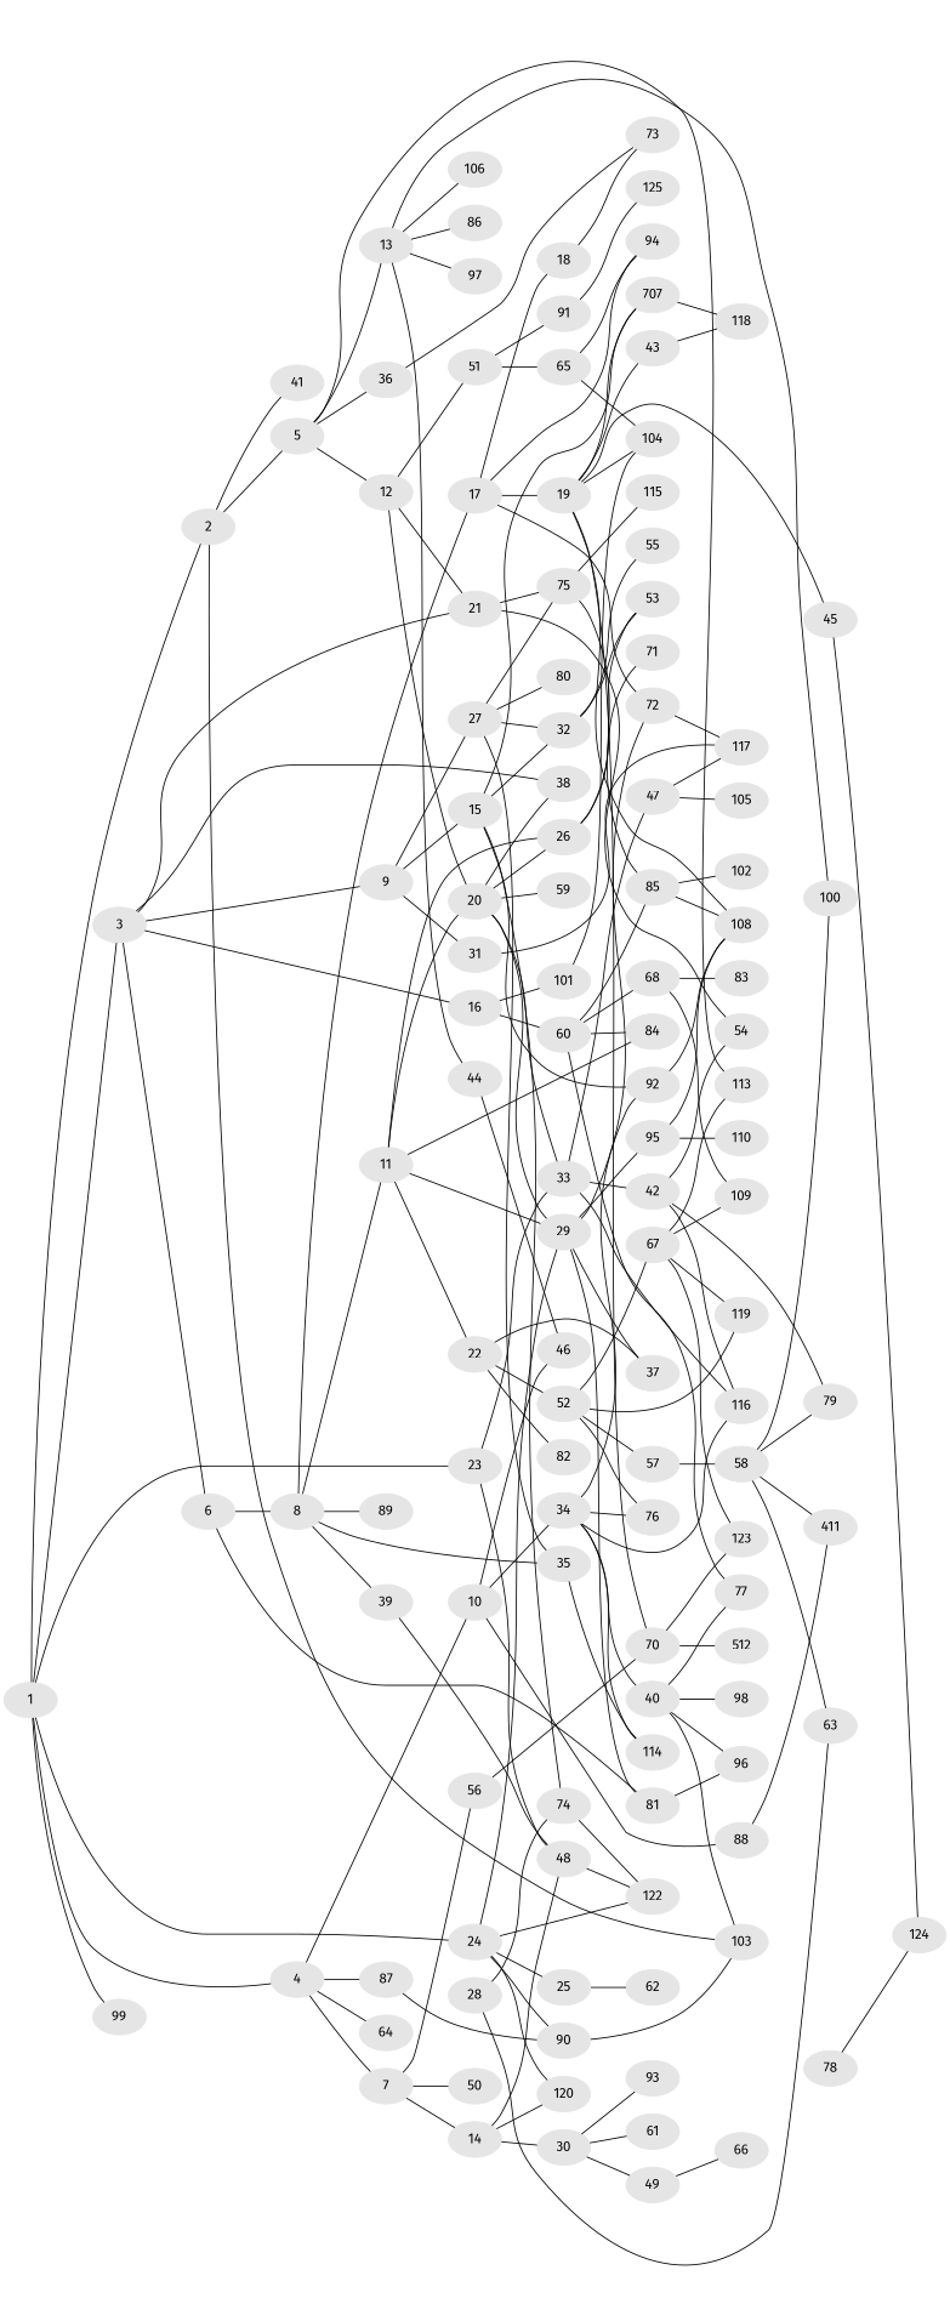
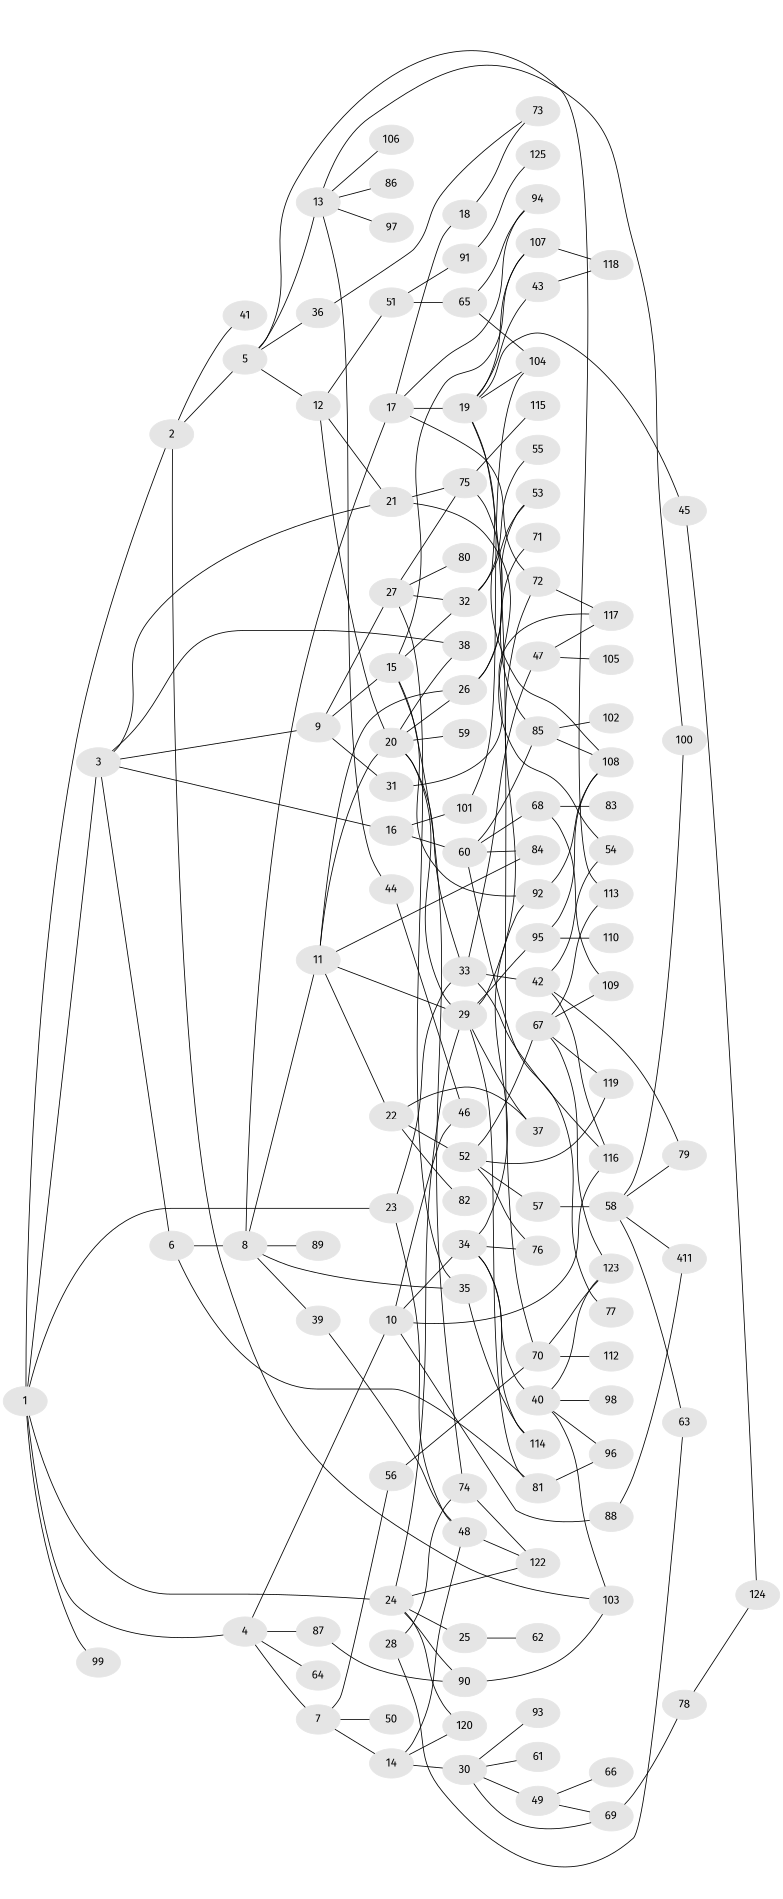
  graph {
    fontname="Fira Sans"
    rankdir=LR
    node [color=gray90 fontname="Fira Sans" style=filled]
    edge [fontname="Fira Sans"]
    1
    2
    3
    4
    23
    24
    99
    5
    41
    103
    6
    9
    16
    21
    38
    7
    10
    64
    87
    48
    33
    29
    120
    25
    90
    122
    12
    13
    36
    113
    8
    81
    15
    27
    31
    60
    101
    54
    75
    14
    50
    56
    34
    46
    88
    20
    51
    44
    86
    97
    100
    106
    73
    11
    17
    35
    39
    89
    96
    30
    70
    22
    26
    84
    18
    19
    72
    94
    114
    32
    74
    92
-   107 [label=707]
+   107
    80
    117
    116
    40
    76
    n79 [label=411]
    59
    37
    52
    82
    53
    71
    95
    65
    91
    49
    61
+   69
    93
    28
    63
    55
    108
    118
    77
    68
    85
    104
    43
    45
    124
    123
-   112 [label=512]
+   112
    42
    47
    115
    57
    67
    119
    62
    110
    66
    78
    79
    105
    98
    125
    58
    109
    83
    102
    1 -- 2
    1 -- 3
    1 -- 4
    1 -- 23
    1 -- 24
    1 -- 99
    2 -- 5
    2 -- 41
    2 -- 103
    3 -- 6
    3 -- 9
    3 -- 16
    3 -- 21
    3 -- 38
    4 -- 7
    4 -- 10
    4 -- 64
    4 -- 87
    23 -- 48
    23 -- 33
    24 -- 29
    24 -- 120
    24 -- 25
    24 -- 90
    24 -- 122
    5 -- 12
    5 -- 13
    5 -- 36
    5 -- 113
    6 -- 8
    6 -- 81
    9 -- 15
    9 -- 27
    9 -- 31
    16 -- 60
    16 -- 101
    21 -- 54
    21 -- 75
    7 -- 14
    7 -- 50
    7 -- 56
    10 -- 34
    10 -- 46
    10 -- 88
    87 -- 90
    48 -- 122
    33 -- 116
    33 -- 42
    33 -- 47
    29 -- 81
    29 -- 72
    29 -- 37
    29 -- 95
    25 -- 62
    90 -- 103
    12 -- 21
    12 -- 20
    12 -- 51
    13 -- 44
    13 -- 86
    13 -- 97
    13 -- 100
    13 -- 106
    36 -- 73
    8 -- 11
    8 -- 17
    8 -- 35
    8 -- 39
    8 -- 89
    81 -- 96
    15 -- 32
    15 -- 74
    15 -- 92
    15 -- 107
    27 -- 75
    27 -- 35
    27 -- 32
    27 -- 80
    31 -- 117
    60 -- 84
    60 -- 77
    60 -- 68
    60 -- 85
    101 -- 104
    75 -- 85
    75 -- 115
    14 -- 48
    14 -- 120
    14 -- 30
    56 -- 70
    34 -- 114
    34 -- 92
-   34 -- 116
+   10 -- 116
    34 -- 40
    34 -- 76
    88 -- n79
    20 -- 38
    20 -- 33
    20 -- 29
    20 -- 26
    20 -- 59
    51 -- 65
    51 -- 91
    44 -- 46
    11 -- 29
    11 -- 20
    11 -- 22
    11 -- 26
    11 -- 84
    17 -- 18
    17 -- 19
    17 -- 72
    17 -- 94
    35 -- 114
    39 -- 48
    30 -- 49
    30 -- 61
+   30 -- 69
    30 -- 93
    70 -- 123
    70 -- 112
    22 -- 37
    22 -- 52
    22 -- 82
    26 -- 53
    26 -- 71
    18 -- 73
    19 -- 70
    19 -- 107
    19 -- 108
    19 -- 104
    19 -- 43
    19 -- 45
    72 -- 117
    32 -- 53
    32 -- 55
    74 -- 122
    92 -- 108
    107 -- 118
    40 -- 103
    40 -- 96
-   40 -- 77
+   40 -- 123
    40 -- 98
    52 -- 76
    52 -- 57
    52 -- 67
    52 -- 119
    95 -- 108
    95 -- 110
    65 -- 94
    65 -- 104
    91 -- 125
+   49 -- 69
    49 -- 66
+   69 -- 78
    28 -- 74
    28 -- 63
    68 -- 109
    68 -- 83
    85 -- 108
    85 -- 102
    43 -- 118
    45 -- 124
    42 -- 54
    42 -- 116
    42 -- 79
    47 -- 117
    47 -- 105
    57 -- 58
    67 -- 113
    67 -- 123
    67 -- 119
    67 -- 109
    78 -- 124
    58 -- 100
    58 -- n79
    58 -- 63
    58 -- 79
  }
